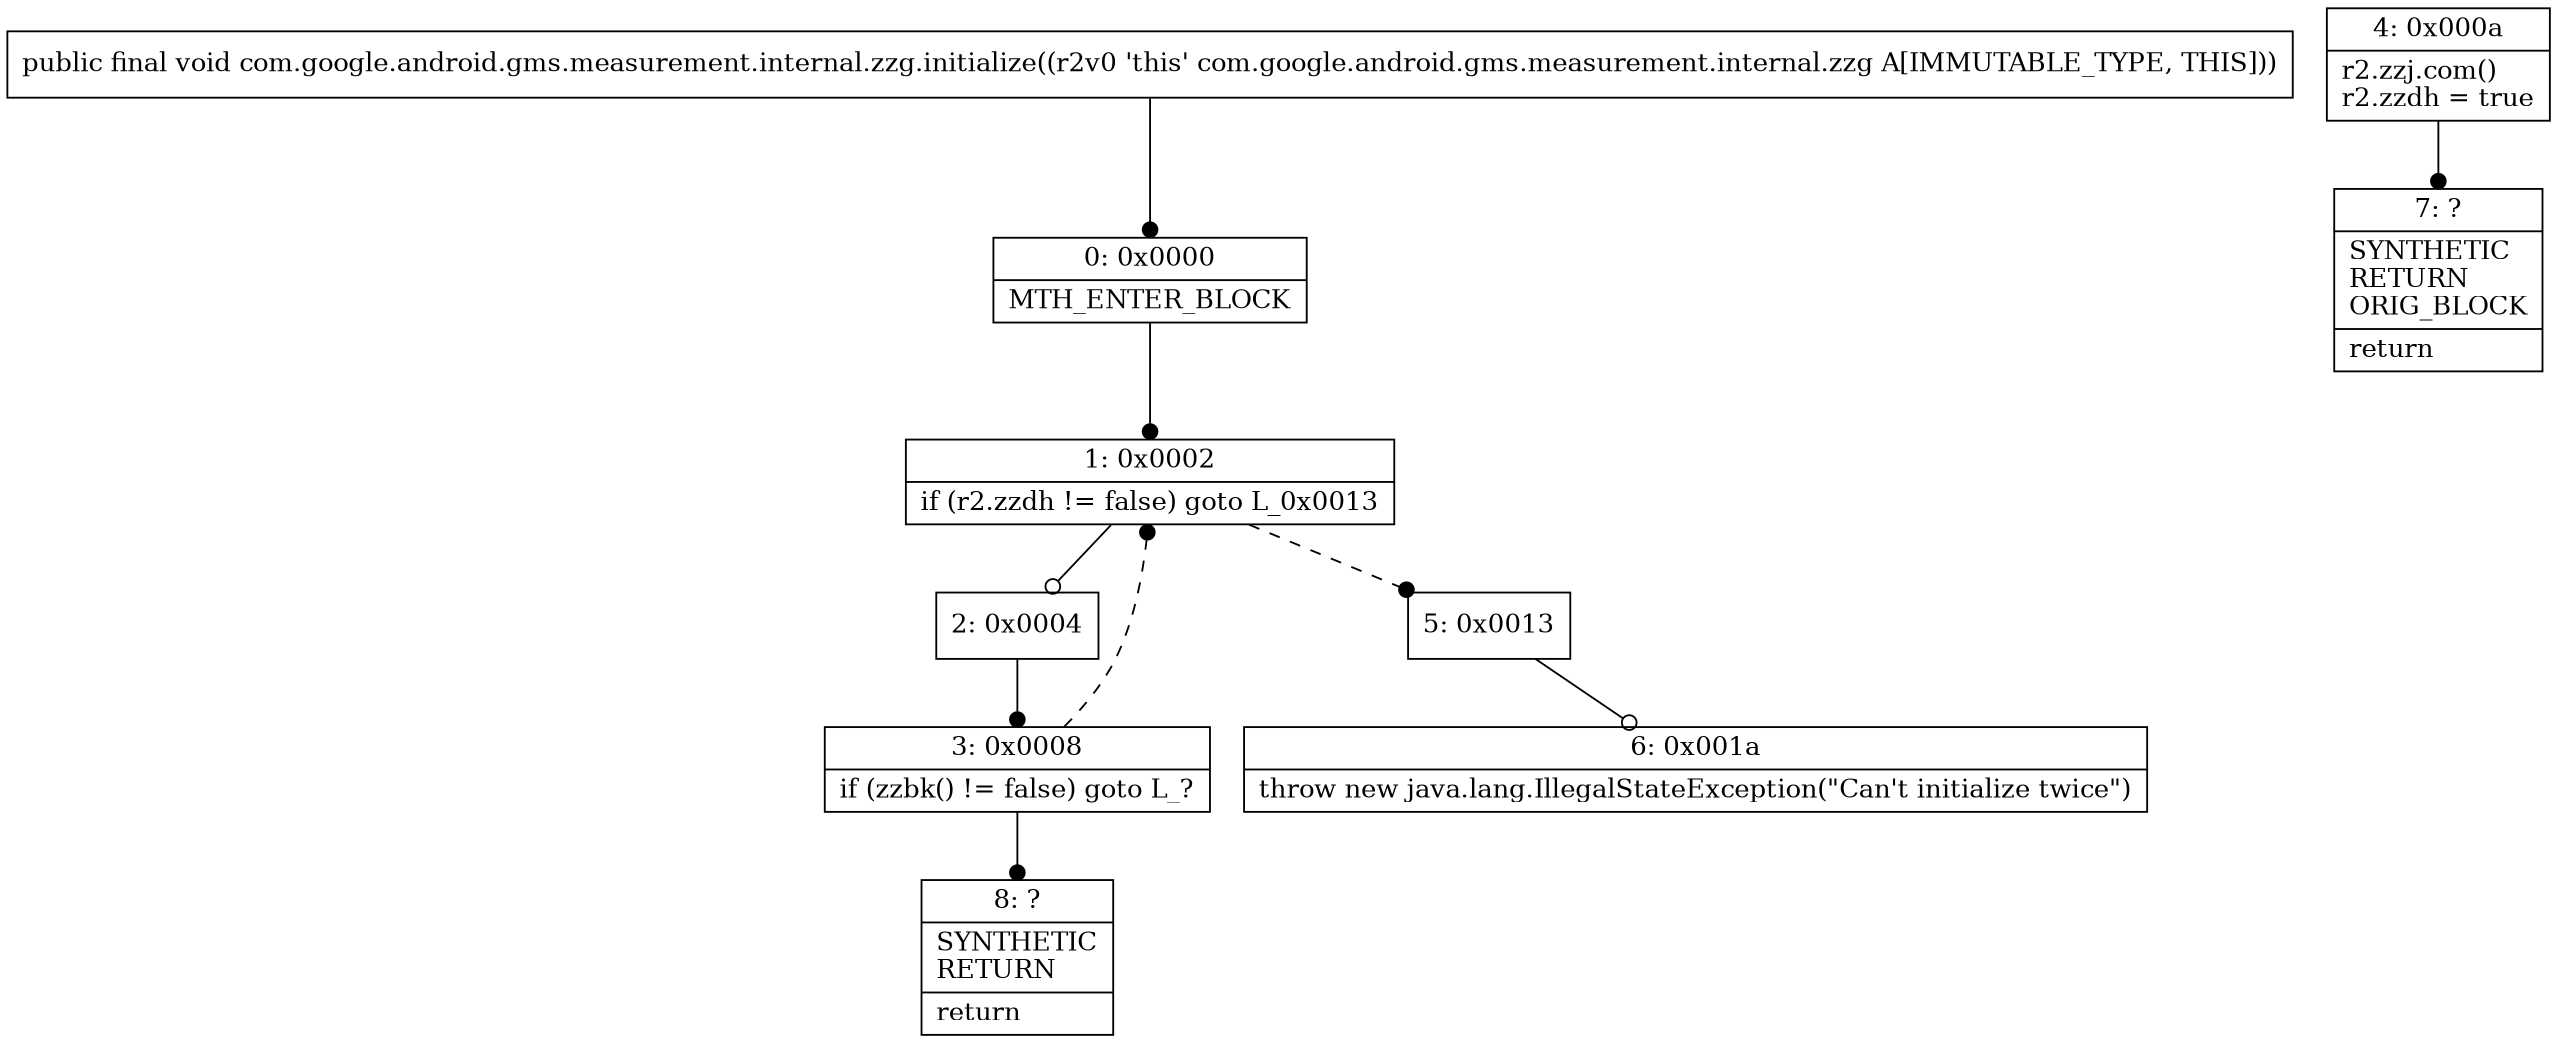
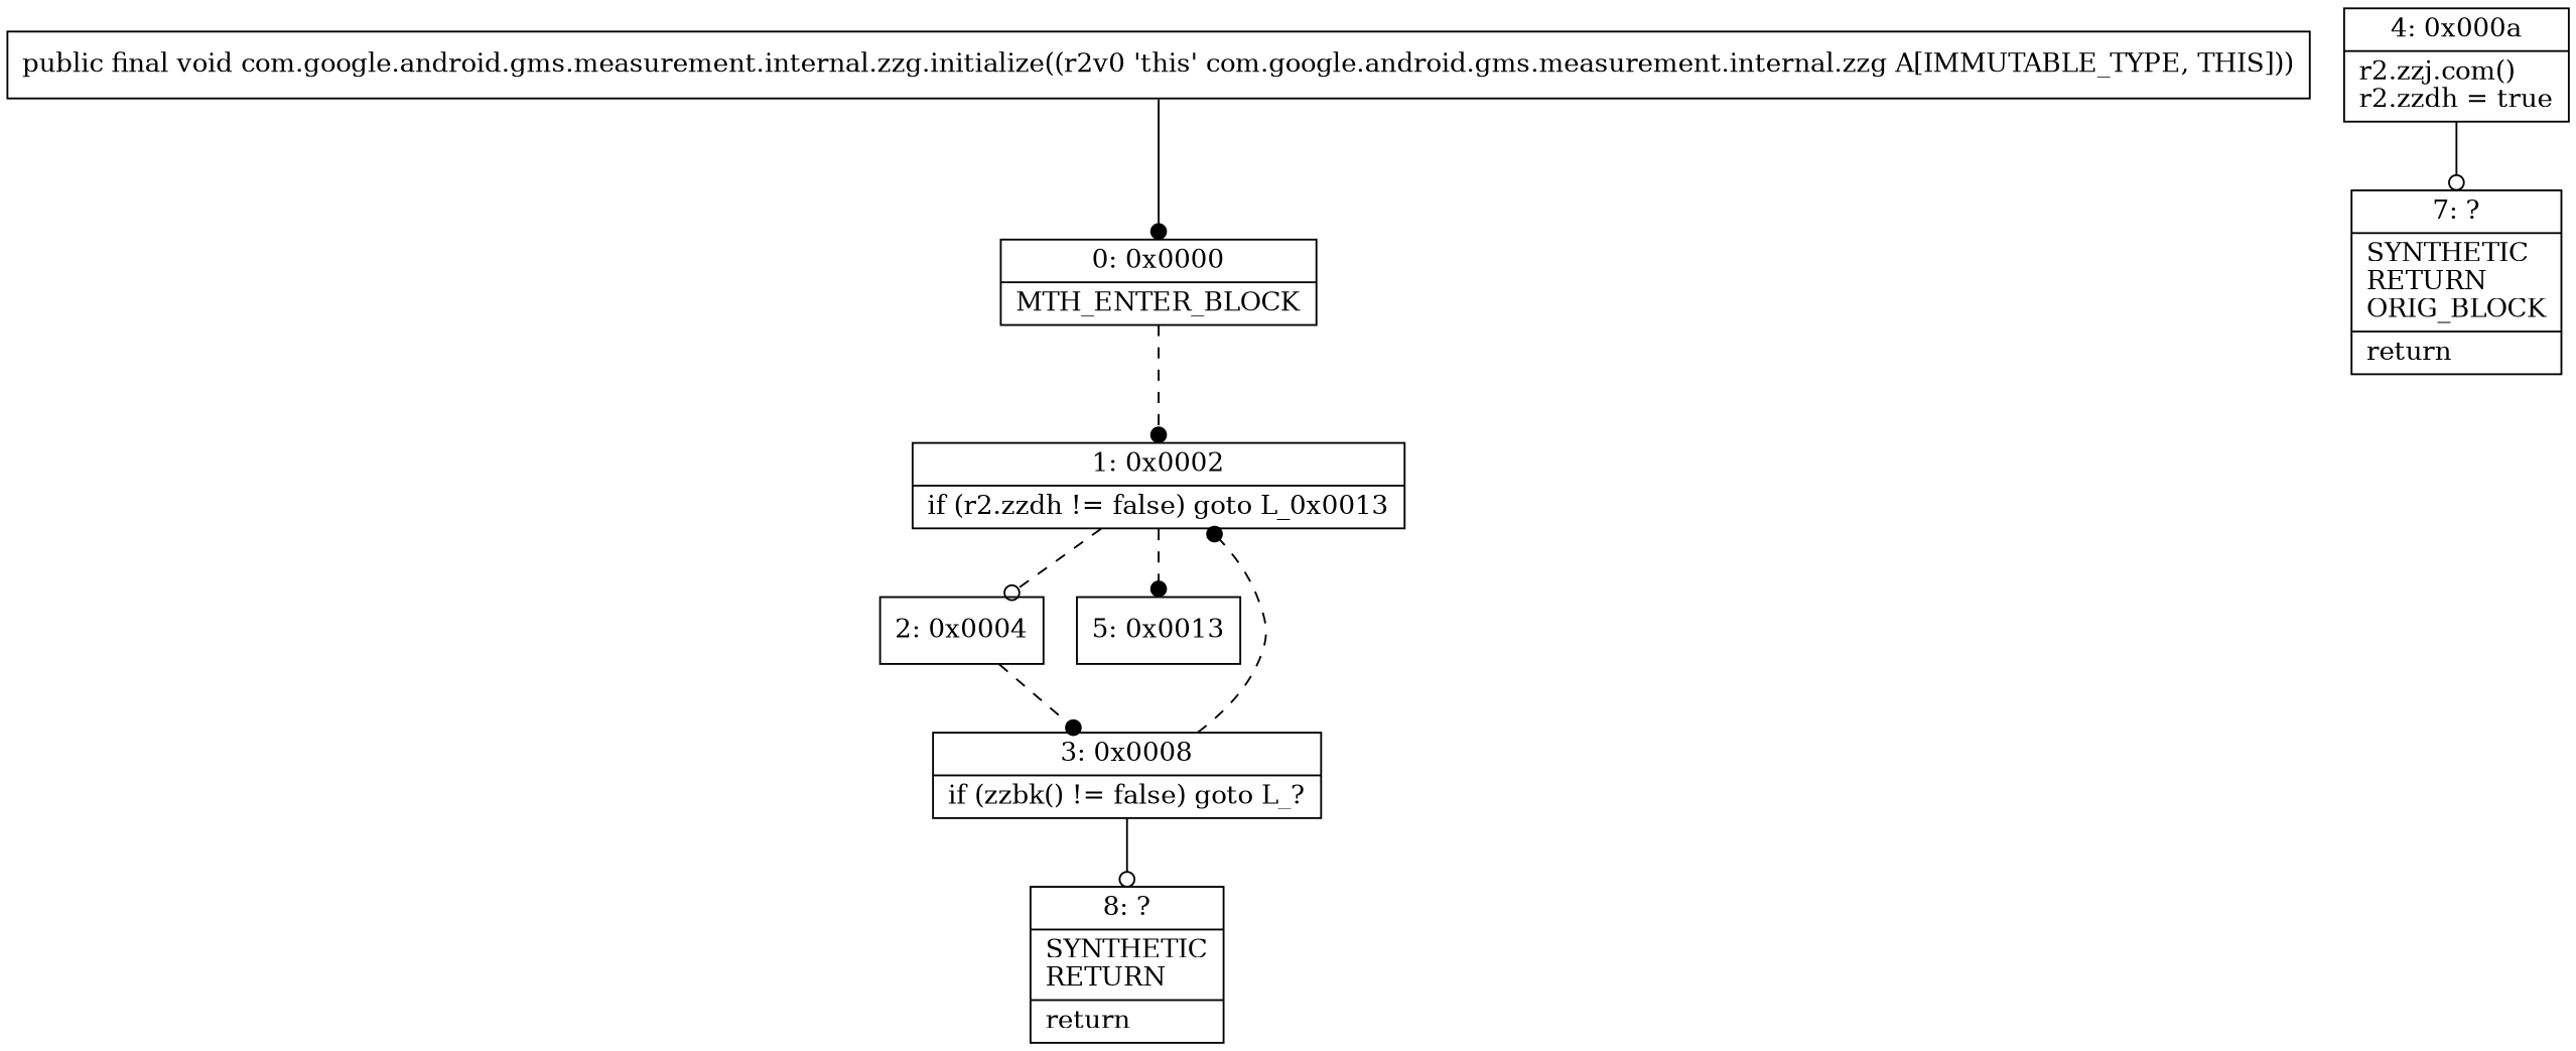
  digraph {
    node [shape=record]
    edge [arrowhead=dot]
    n1 [label="{0\:\ 0x0000|MTH_ENTER_BLOCK\l}"]
    n2 [label="{1\:\ 0x0002|if (r2.zzdh != false) goto L_0x0013\l}"]
    n3 [label="{2\:\ 0x0004}"]
    n4 [label="{5\:\ 0x0013}"]
    n5 [label="{3\:\ 0x0008|if (zzbk() != false) goto L_?\l}"]
-   n6 [label="{6\:\ 0x001a|throw new java.lang.IllegalStateException(\"Can't initialize twice\")\l}"]
    n7 [label="{8\:\ ?|SYNTHETIC\lRETURN\l|return\l}"]
    n8 [label="{4\:\ 0x000a|r2.zzj.com()\lr2.zzdh = true\l}"]
    n9 [label="{7\:\ ?|SYNTHETIC\lRETURN\lORIG_BLOCK\l|return\l}"]
    n10 [label="{public final void com.google.android.gms.measurement.internal.zzg.initialize((r2v0 'this' com.google.android.gms.measurement.internal.zzg A[IMMUTABLE_TYPE, THIS])) }"]
-   n1 -> n2
-   n2 -> n3 [arrowhead=odot style=solid]
+   n1 -> n2 [style=dashed]
+   n2 -> n3 [arrowhead=odot style=dashed]
    n2 -> n4 [style=dashed]
-   n3 -> n5
-   n4 -> n6 [arrowhead=odot]
+   n3 -> n5 [style=dashed]
    n5 -> n2 [style=dashed]
-   n5 -> n7
-   n8 -> n9
+   n5 -> n7 [arrowhead=odot]
+   n8 -> n9 [arrowhead=odot]
    n10 -> n1
  }
